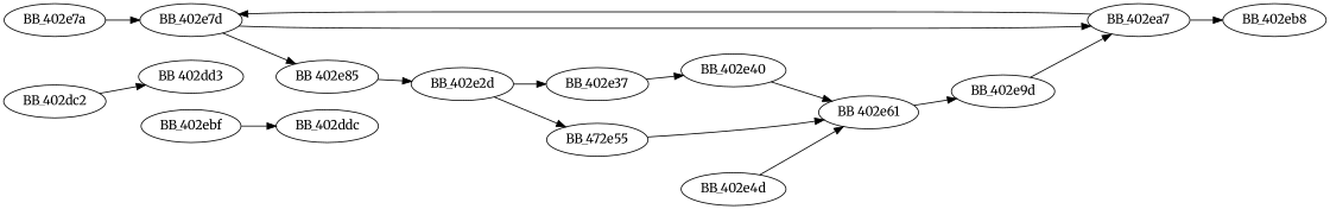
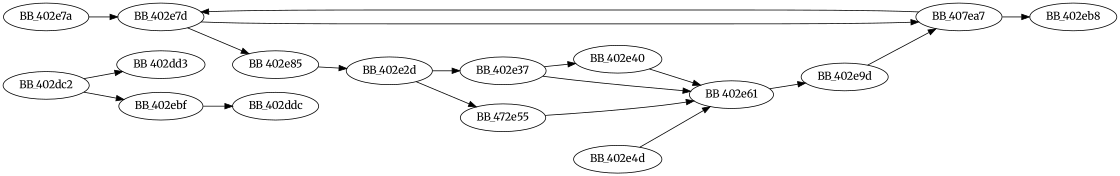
  digraph {
    fontname=Merriweather
    rankdir=LR
    node [fontname=Merriweather]
    edge [fontname=Merriweather]
    n1 [label=BB_402dc2]
    BB_402dd3
    BB_402ebf
    BB_402ddc
    BB_402e7a
    BB_402e7d
-   BB_402ea7
+   BB_402ea7 [label=BB_407ea7]
    BB_402e85
    BB_402e2d
    BB_402e37
    n11 [label=BB_472e55]
    BB_402e40
    BB_402e61
    BB_402e9d
    BB_402e4d
    BB_402eb8
    n1 -> BB_402dd3
+   n1 -> BB_402ebf
    BB_402ebf -> BB_402ddc
    BB_402e7a -> BB_402e7d
    BB_402e7d -> BB_402ea7
    BB_402e7d -> BB_402e85
    BB_402ea7 -> BB_402e7d
    BB_402ea7 -> BB_402eb8
    BB_402e85 -> BB_402e2d
    BB_402e2d -> BB_402e37
    BB_402e2d -> n11
    BB_402e37 -> BB_402e40
+   BB_402e37 -> BB_402e61
    n11 -> BB_402e61
    BB_402e40 -> BB_402e61
    BB_402e61 -> BB_402e9d
    BB_402e9d -> BB_402ea7
    BB_402e4d -> BB_402e61
  }
